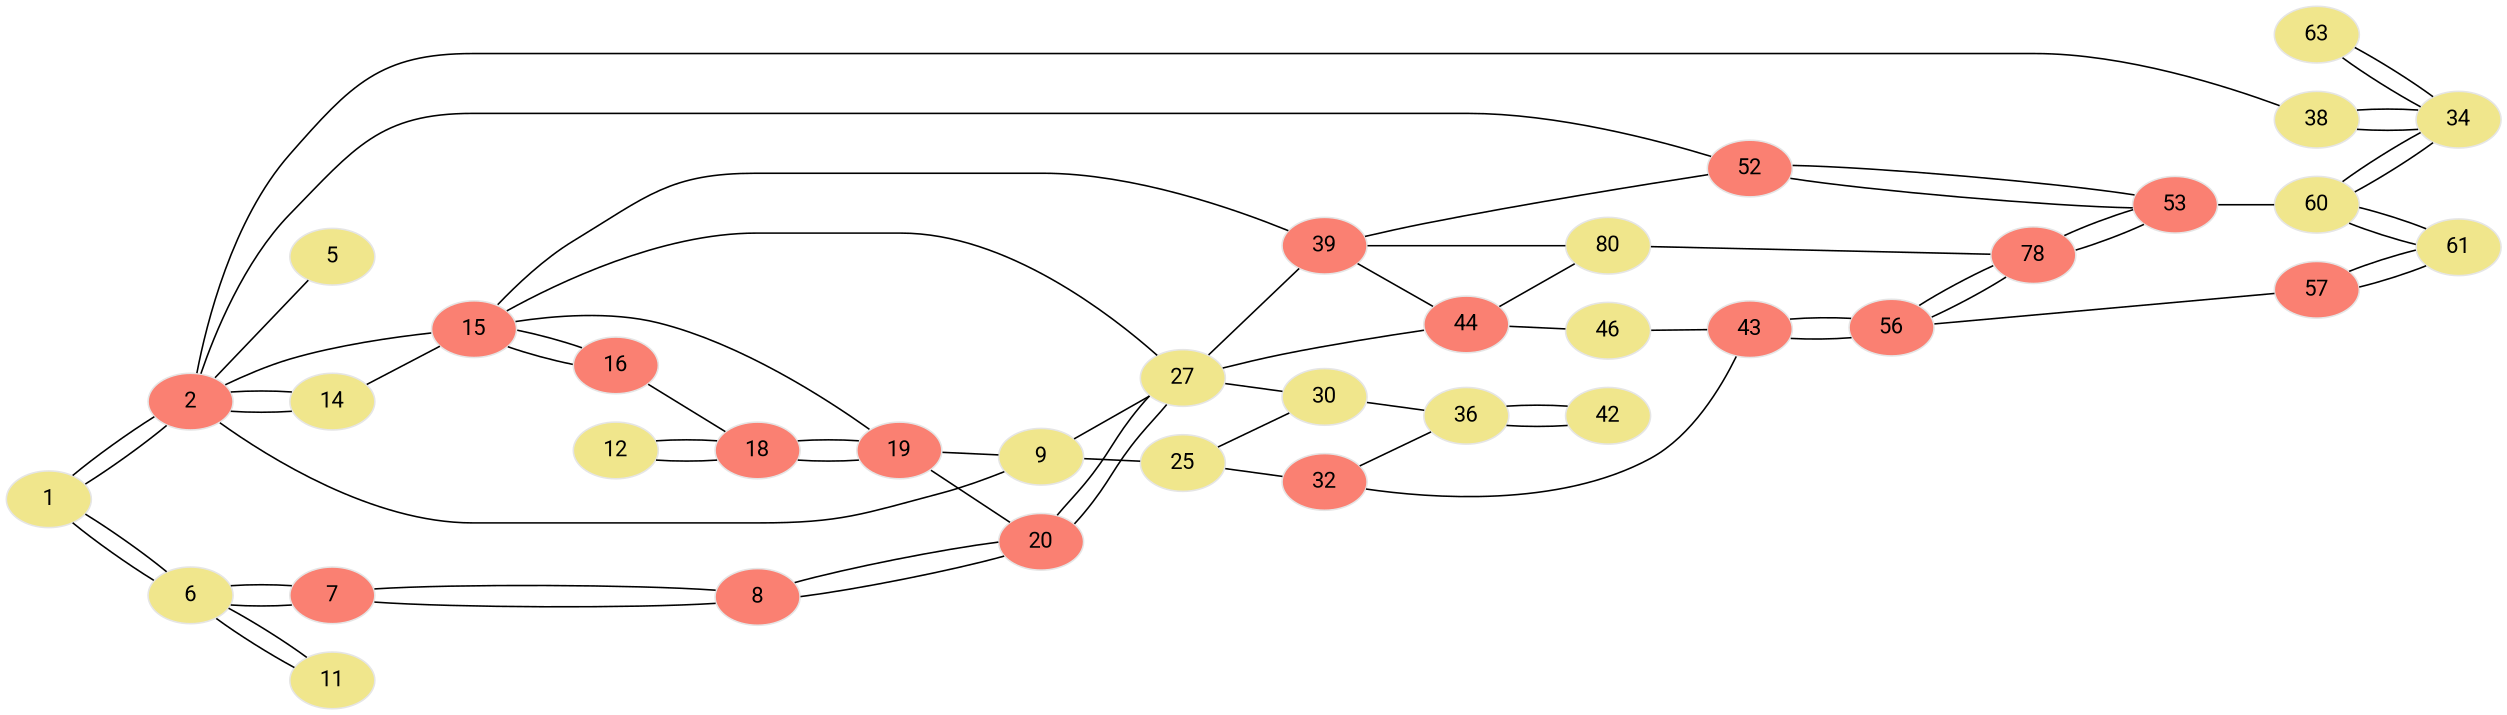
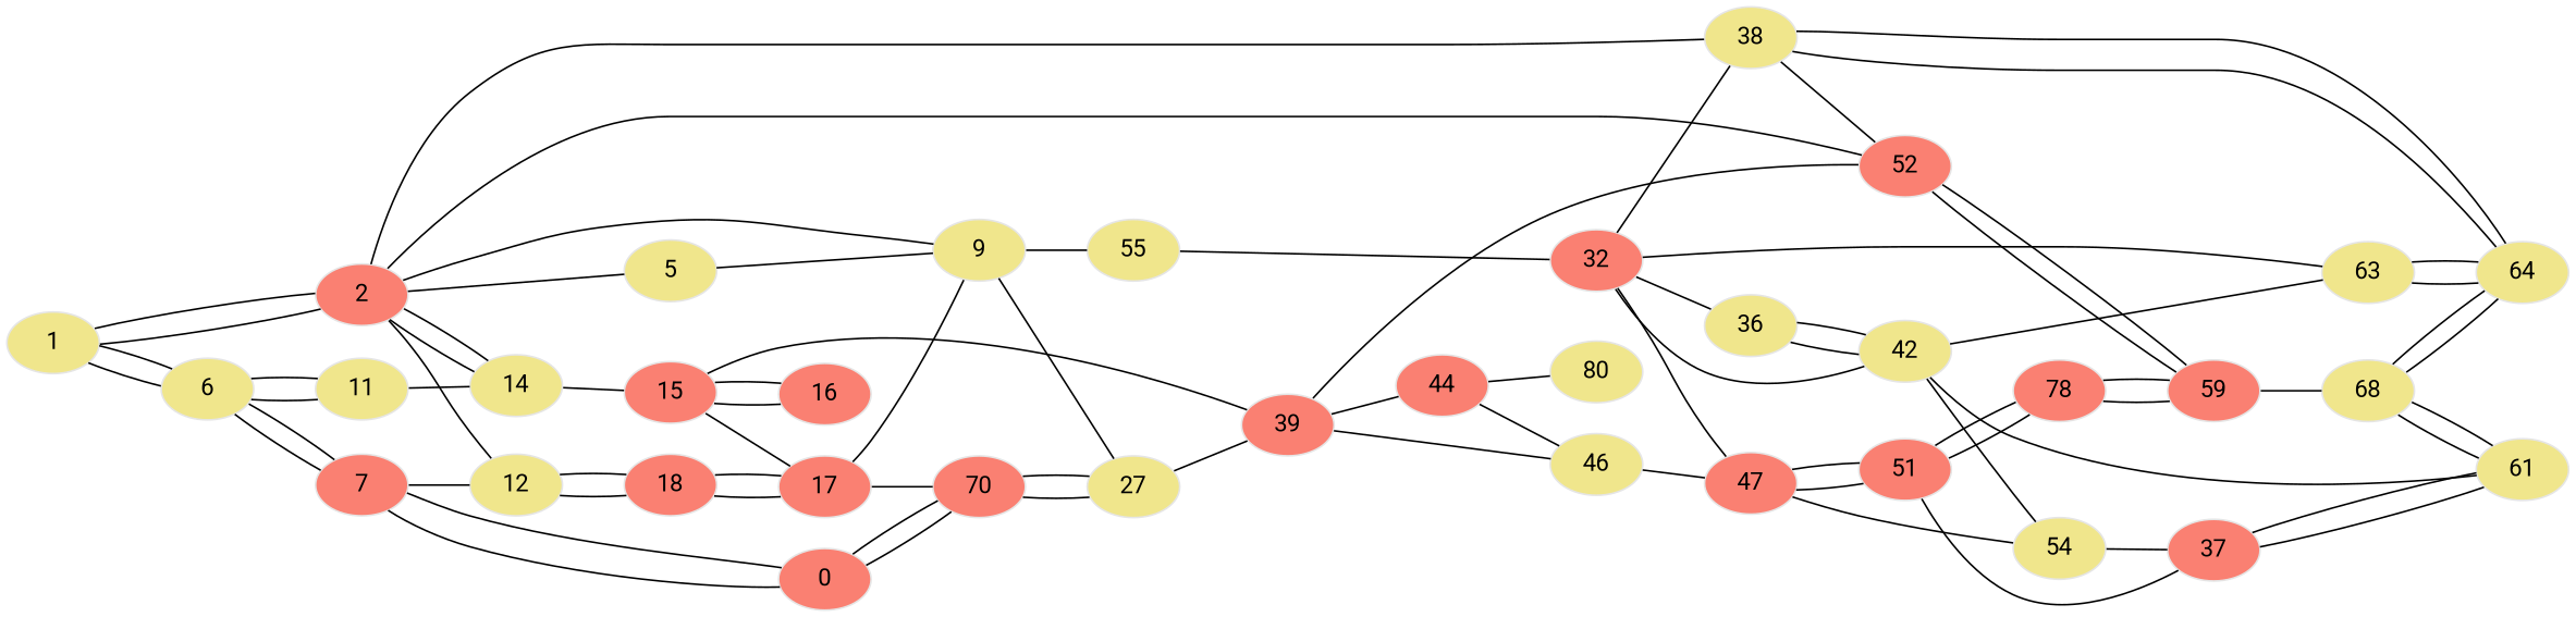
  graph {
    fontname=Roboto
    rankdir=LR
    node [color=gray90 fillcolor=khaki fontname=Roboto style=filled]
    edge [fontname=Roboto]
    2 [fillcolor=salmon super="+3"]
    1
    6
    5
    9 [super="+10+24"]
    14
    15 [fillcolor=salmon super="+21"]
    38
    52 [fillcolor=salmon]
    7 [fillcolor=salmon]
    11
-   25 [super="+31+26"]
+   25 [super="+31+26" label=55]
    27 [super="+36+28"]
    16 [fillcolor=salmon]
-   19 [fillcolor=salmon]
+   19 [fillcolor=salmon label=17]
    39 [fillcolor=salmon super="+53+40"]
-   64 [label=34]
-   59 [fillcolor=salmon label=53]
-   8 [fillcolor=salmon]
+   64
+   59 [fillcolor=salmon]
+   8 [fillcolor=salmon label=0]
    12
-   20 [fillcolor=salmon]
+   20 [fillcolor=salmon label=70]
    18 [fillcolor=salmon]
-   30 [super="+34"]
    32 [fillcolor=salmon super="+37+33"]
    44 [fillcolor=salmon super="+49+45"]
    n26 [label=80 super="+51"]
    n27 [label=36]
-   47 [fillcolor=salmon super="+48" label=43]
+   47 [fillcolor=salmon super="+48"]
    42 [super="+55"]
    63
    46
-   56 [fillcolor=salmon]
+   54
+   56 [fillcolor=salmon label=51]
    61
    n35 [fillcolor=salmon label=78]
-   57 [fillcolor=salmon]
-   60
+   57 [fillcolor=salmon label=37]
+   60 [label=68]
    2 -- 5
    2 -- 9
    2 -- 14
    2 -- 14
-   2 -- 15
+   2 -- 12
    2 -- 38
    2 -- 52
    1 -- 2
    1 -- 2
    1 -- 6
    1 -- 6
    6 -- 7
    6 -- 7
    6 -- 11
    6 -- 11
+   5 -- 9
    9 -- 25 [weight=2]
    9 -- 27
    14 -- 15
-   15 -- 27
    15 -- 16
    15 -- 16
    15 -- 19
    15 -- 39
+   38 -- 52
    38 -- 64
    38 -- 64
    52 -- 59
    52 -- 59
    7 -- 8
    7 -- 8
-   25 -- 30
+   7 -- 12
+   11 -- 14
    25 -- 32 [weight=2]
    27 -- 39
-   27 -- 30
-   27 -- 44
-   16 -- 18
    19 -- 9
    19 -- 20
    39 -- 52
    39 -- 44
-   39 -- n26 [weight=2]
+   39 -- 46 [weight=2]
    59 -- 60
    8 -- 20
    8 -- 20
    12 -- 18
    12 -- 18
    20 -- 27
    20 -- 27
    18 -- 19
    18 -- 19
-   30 -- n27
+   32 -- 38
    32 -- n27
    32 -- 47
+   32 -- 42
+   32 -- 63
    44 -- n26
    44 -- 46 [weight=2]
-   n26 -- n35
    n27 -- 42
    n27 -- 42
+   47 -- 54
    47 -- 56
    47 -- 56
+   42 -- 63
+   42 -- 54
+   42 -- 61
    63 -- 64
    63 -- 64
    46 -- 47
+   54 -- 57
    56 -- n35
    56 -- n35
    56 -- 57
    n35 -- 59
    n35 -- 59
    57 -- 61
    57 -- 61
    60 -- 64
    60 -- 64
    60 -- 61
    60 -- 61
  }
